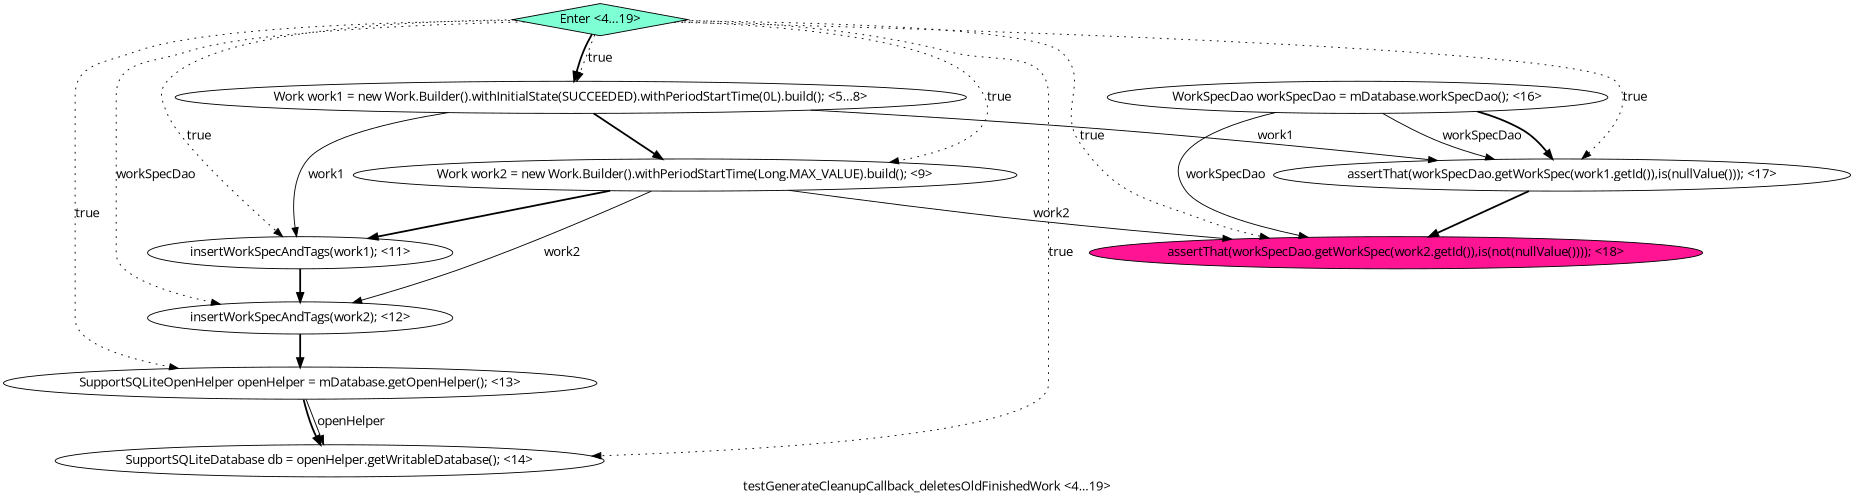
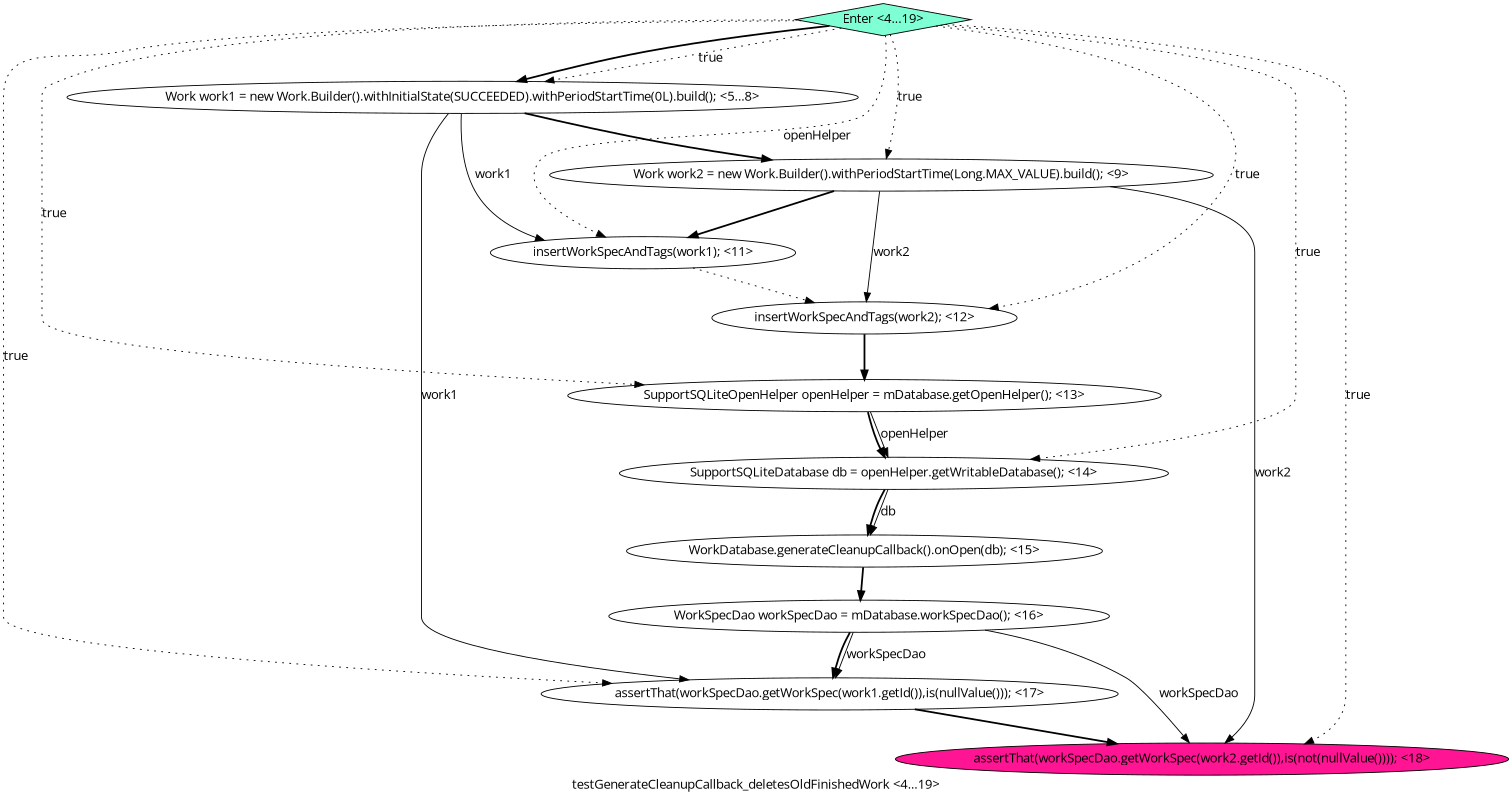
  digraph {
    fontname="Open Sans"
    label="testGenerateCleanupCallback_deletesOldFinishedWork <4...19>"
    node [fillcolor=white fontname="Open Sans" shape=ellipse style=filled]
    edge [fontname="Open Sans" style=bold]
    n1 [label="SupportSQLiteDatabase db = openHelper.getWritableDatabase(); <14>"]
+   n2 [label="WorkDatabase.generateCleanupCallback().onOpen(db); <15>"]
    n3 [label="WorkSpecDao workSpecDao = mDatabase.workSpecDao(); <16>"]
    n4 [label="insertWorkSpecAndTags(work1); <11>"]
    n5 [label="insertWorkSpecAndTags(work2); <12>"]
    n6 [label="SupportSQLiteOpenHelper openHelper = mDatabase.getOpenHelper(); <13>"]
    n7 [fillcolor=aquamarine label="Enter <4...19>" shape=diamond]
    n8 [fillcolor=deeppink label="assertThat(workSpecDao.getWorkSpec(work2.getId()),is(not(nullValue()))); <18>"]
    n9 [label="assertThat(workSpecDao.getWorkSpec(work1.getId()),is(nullValue())); <17>"]
    n10 [label="Work work1 = new Work.Builder().withInitialState(SUCCEEDED).withPeriodStartTime(0L).build(); <5...8>"]
    n11 [label="Work work2 = new Work.Builder().withPeriodStartTime(Long.MAX_VALUE).build(); <9>"]
+   n1 -> n2 [label=db style=solid]
+   n1 -> n2
+   n2 -> n3
    n3 -> n8 [label=workSpecDao style=solid]
    n3 -> n9 [label=workSpecDao style=solid]
    n3 -> n9
-   n4 -> n5
+   n4 -> n5 [style=dotted]
    n5 -> n6
    n6 -> n1 [label=openHelper style=solid]
    n6 -> n1
    n7 -> n1 [label=true style=dotted]
-   n7 -> n4 [label=true style=dotted]
-   n7 -> n5 [label=workSpecDao style=dotted]
+   n7 -> n4 [label=openHelper style=dotted]
+   n7 -> n5 [label=true style=dotted]
    n7 -> n6 [label=true style=dotted]
    n7 -> n8 [label=true style=dotted]
    n7 -> n9 [label=true style=dotted]
    n7 -> n10 [label=true style=dotted]
    n7 -> n10
    n7 -> n11 [label=true style=dotted]
    n9 -> n8
    n10 -> n4 [label=work1 style=solid]
    n10 -> n9 [label=work1 style=solid]
    n10 -> n11
    n11 -> n4
    n11 -> n5 [label=work2 style=solid]
    n11 -> n8 [label=work2 style=solid]
  }
